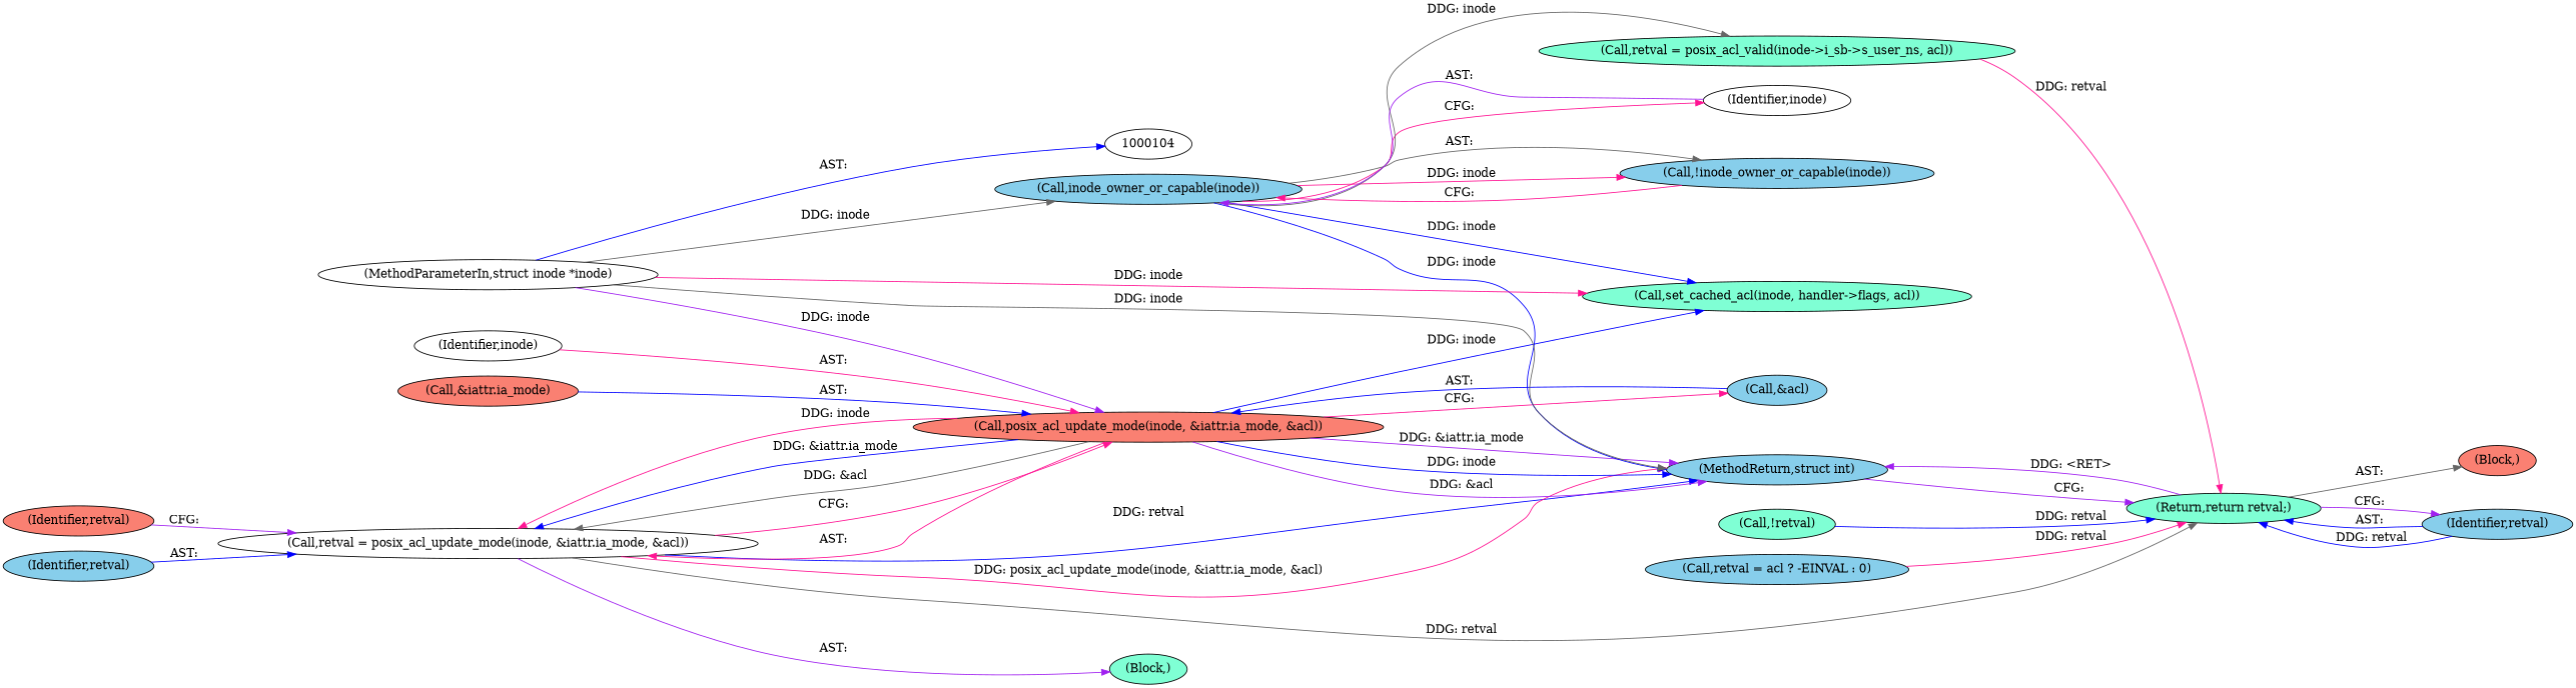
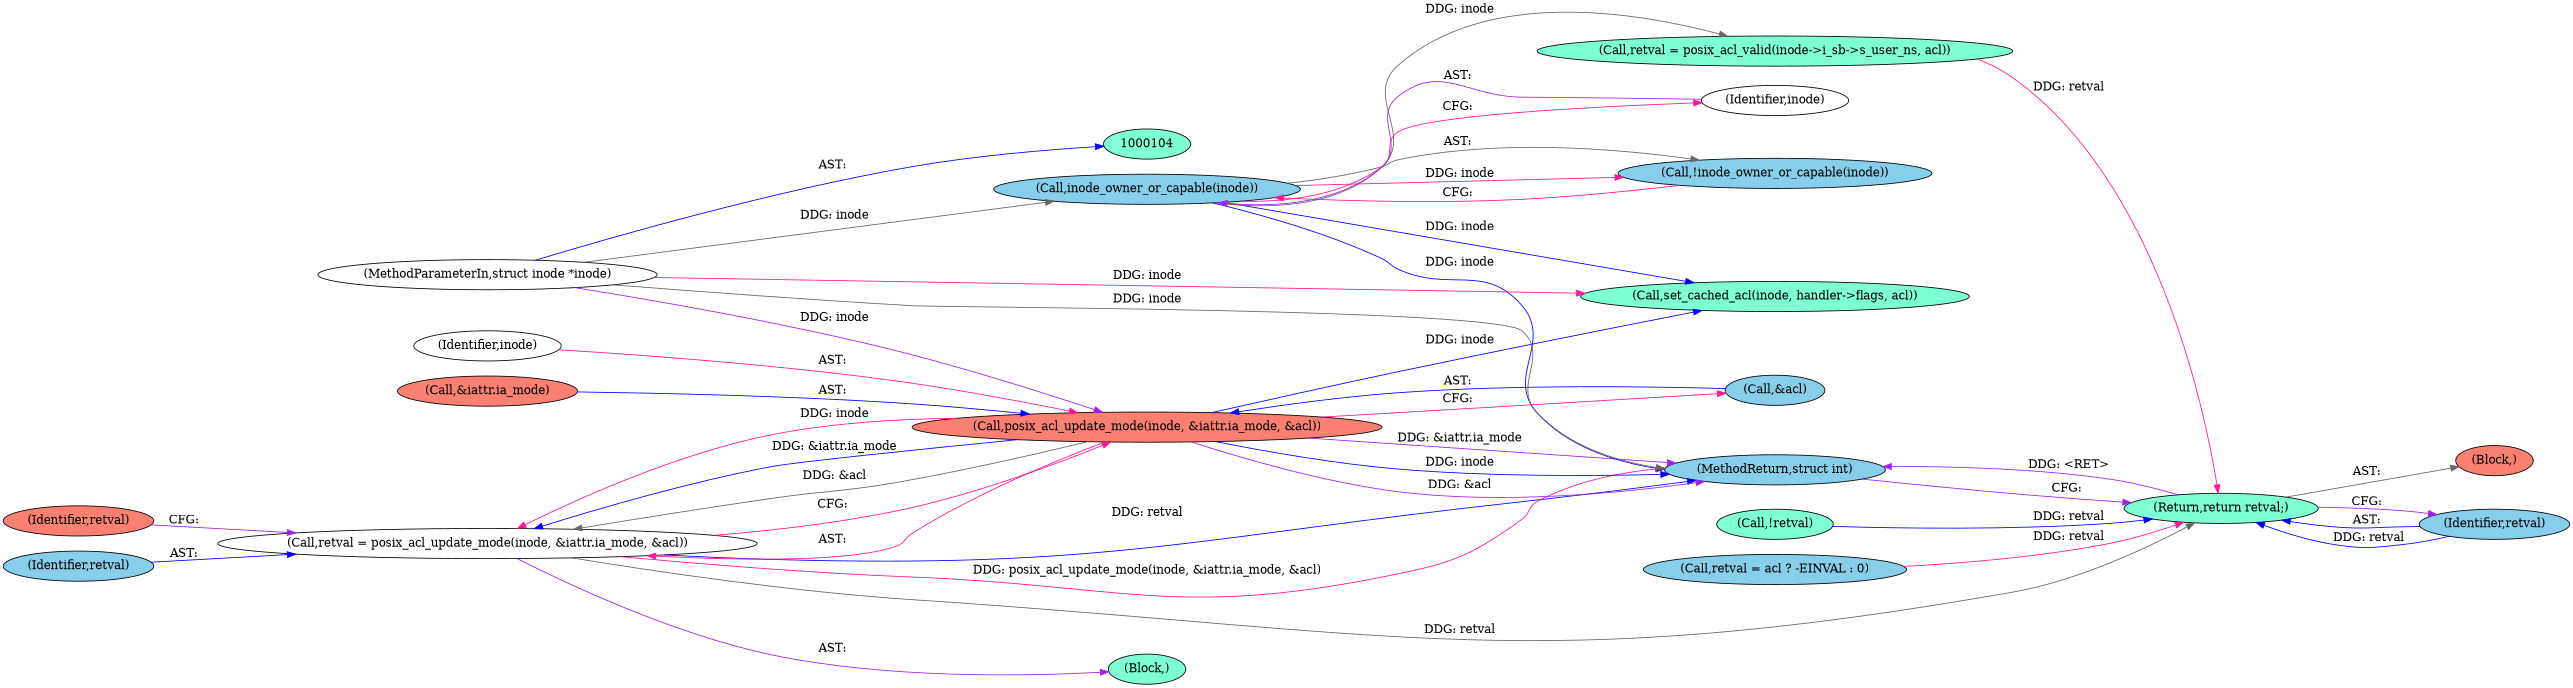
  digraph {
    rankdir=LR
    node [fillcolor=skyblue style=filled]
    edge [color=blue]
    n1 [fillcolor=white label="(Call,retval = posix_acl_update_mode(inode, &iattr.ia_mode, &acl))"]
    n2 [fillcolor=salmon label="(Call,posix_acl_update_mode(inode, &iattr.ia_mode, &acl))"]
    n3 [fillcolor=aquamarine label="(Return,return retval;)"]
    n4 [label="(MethodReturn,struct int)"]
    n5 [fillcolor=aquamarine label="(Block,)"]
    n6 [label="(Call,&acl)"]
    n7 [fillcolor=aquamarine label="(Call,set_cached_acl(inode, handler->flags, acl))"]
    n8 [fillcolor=salmon label="(Block,)"]
    n9 [label="(Identifier,retval)"]
    n10 [label="(Call,inode_owner_or_capable(inode))"]
    n11 [fillcolor=white label="(Identifier,inode)"]
    n12 [label="(Call,!inode_owner_or_capable(inode))"]
    n13 [fillcolor=aquamarine label="(Call,retval = posix_acl_valid(inode->i_sb->s_user_ns, acl))"]
    n14 [fillcolor=white label="(MethodParameterIn,struct inode *inode)"]
-   1000104 [fillcolor=white]
+   1000104 [fillcolor=aquamarine]
    n16 [fillcolor=white label="(Identifier,inode)"]
    n17 [fillcolor=aquamarine label="(Call,!retval)"]
    n18 [fillcolor=salmon label="(Call,&iattr.ia_mode)"]
    n19 [label="(Call,retval = acl ? -EINVAL : 0)"]
    n20 [fillcolor=salmon label="(Identifier,retval)"]
    n21 [label="(Identifier,retval)"]
    n1 -> n2 [color=deeppink label="CFG: "]
    n1 -> n3 [color=gray40 label="DDG: retval"]
    n1 -> n4 [label="DDG: retval"]
    n1 -> n4 [color=deeppink label="DDG: posix_acl_update_mode(inode, &iattr.ia_mode, &acl)"]
    n1 -> n5 [color=purple label="AST: "]
    n2 -> n1 [color=deeppink label="AST: "]
    n2 -> n1 [color=deeppink label="DDG: inode"]
    n2 -> n1 [label="DDG: &iattr.ia_mode"]
    n2 -> n1 [color=gray40 label="DDG: &acl"]
    n2 -> n4 [label="DDG: inode"]
    n2 -> n4 [color=purple label="DDG: &acl"]
    n2 -> n4 [color=purple label="DDG: &iattr.ia_mode"]
    n2 -> n6 [color=deeppink label="CFG: "]
    n2 -> n7 [label="DDG: inode"]
    n3 -> n4 [color=purple label="DDG: <RET>"]
    n3 -> n8 [color=gray40 label="AST: "]
    n3 -> n9 [color=purple label="CFG: "]
    n4 -> n3 [color=purple label="CFG: "]
    n6 -> n2 [label="AST: "]
    n9 -> n3 [label="AST: "]
    n9 -> n3 [label="DDG: retval"]
    n10 -> n4 [label="DDG: inode"]
    n10 -> n7 [label="DDG: inode"]
    n10 -> n11 [color=deeppink label="CFG: "]
    n10 -> n12 [color=gray40 label="AST: "]
    n10 -> n12 [color=deeppink label="DDG: inode"]
    n10 -> n13 [color=gray40 label="DDG: inode"]
    n11 -> n10 [color=purple label="AST: "]
    n12 -> n10 [color=deeppink label="CFG: "]
    n13 -> n3 [color=deeppink label="DDG: retval"]
    n14 -> n2 [color=purple label="DDG: inode"]
    n14 -> n4 [color=gray40 label="DDG: inode"]
    n14 -> n7 [color=deeppink label="DDG: inode"]
    n14 -> n10 [color=gray40 label="DDG: inode"]
    n14 -> 1000104 [label="AST: "]
    n16 -> n2 [color=deeppink label="AST: "]
    n17 -> n3 [label="DDG: retval"]
    n18 -> n2 [label="AST: "]
    n19 -> n3 [color=deeppink label="DDG: retval"]
    n20 -> n1 [color=purple label="CFG: "]
    n21 -> n1 [label="AST: "]
  }
